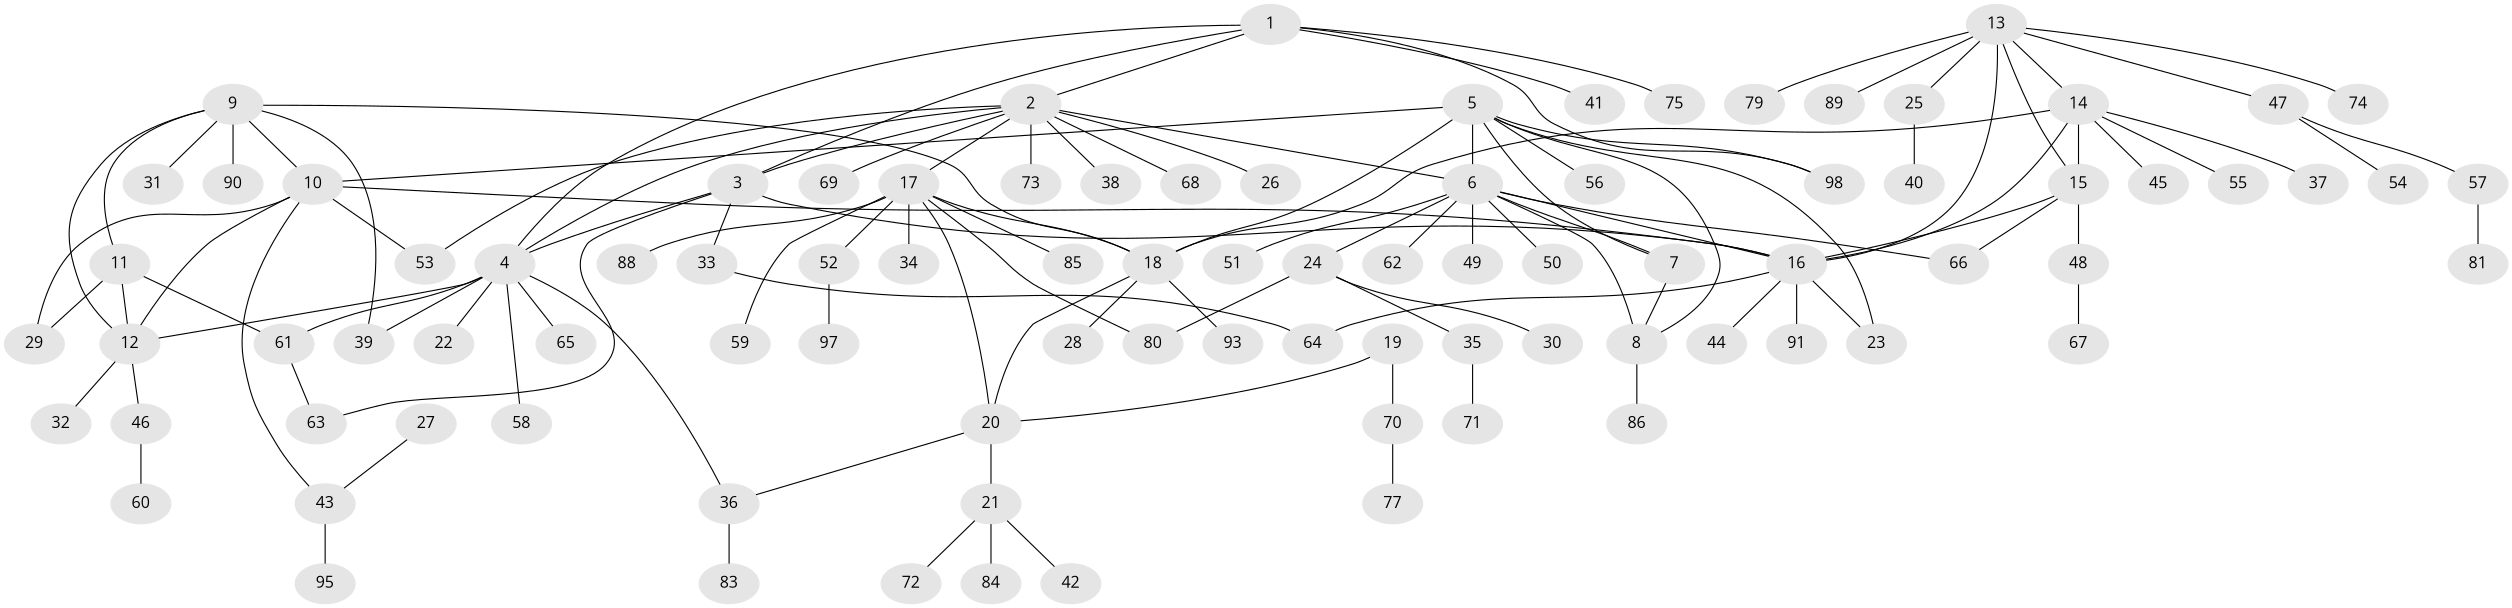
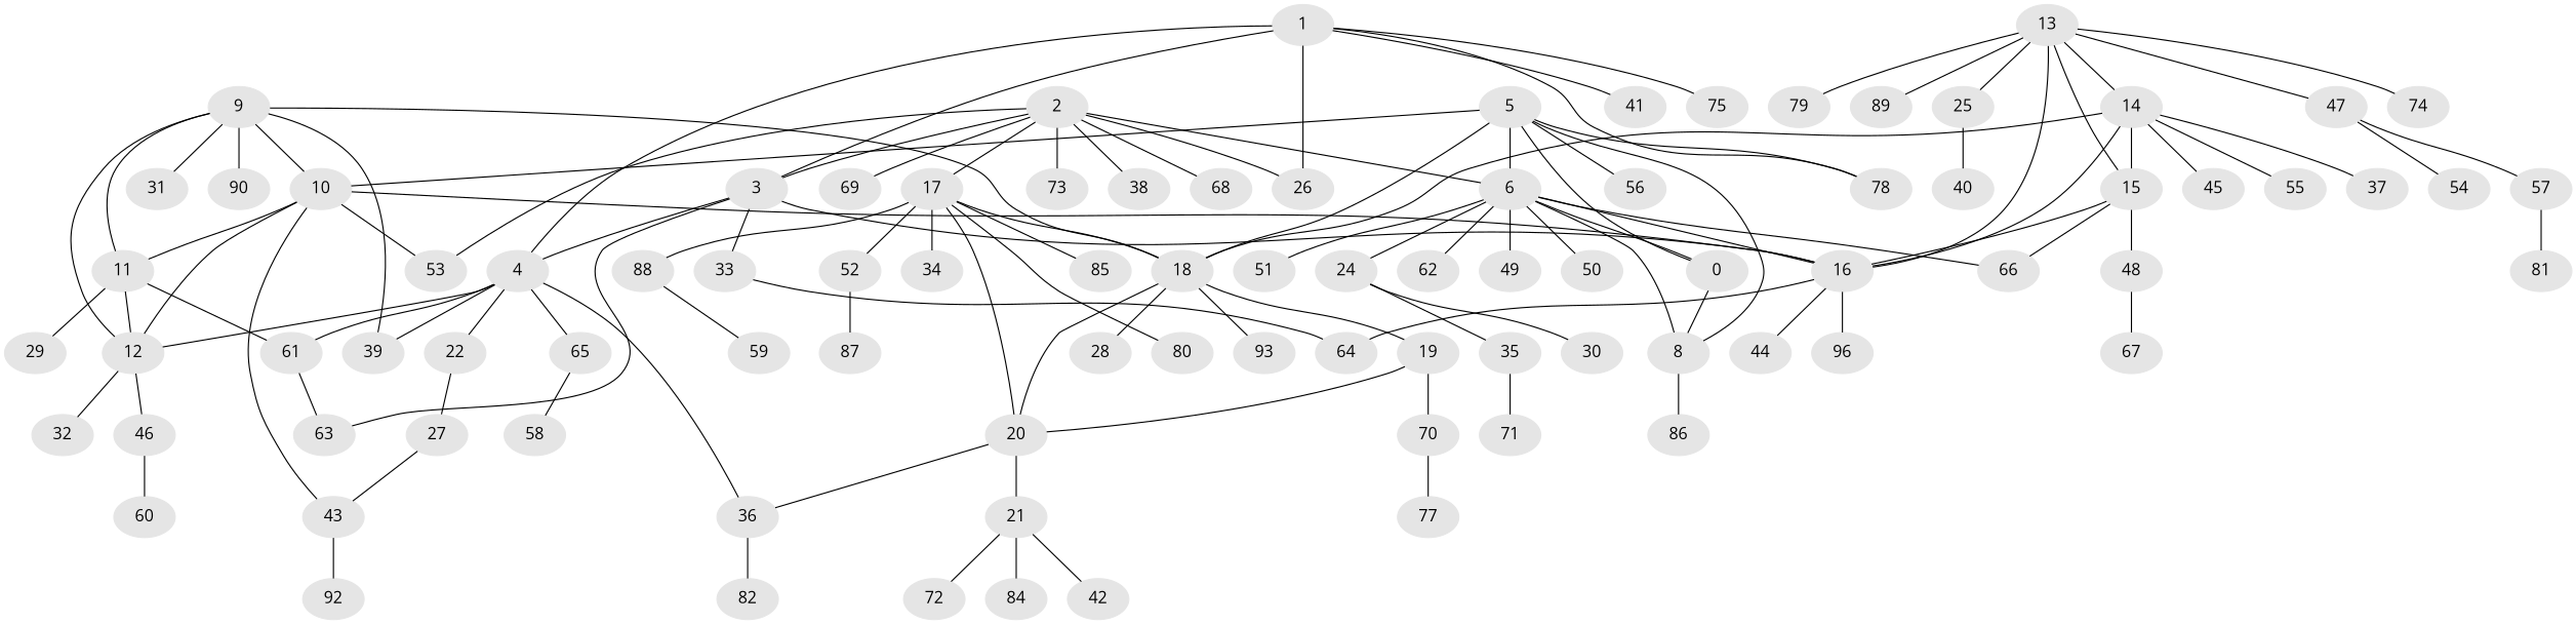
  graph {
    fontname="Open Sans"
    node [color=gray90 fontname="Open Sans" style=filled]
    edge [fontname="Open Sans"]
    1
    2
    3
    4
    41
    75
-   78 [label=98]
+   78
    6
    17
    26
    38
    53
    68
    69
    73
    16
    33
    63
    12
    22
    36
    39
    58
    61
    65
-   7
+   7 [label=0]
    8
    24
    49
    50
    51
    62
    66
    18
    20
    34
    52
    59
    85
    88
    80
-   23
    44
    64
-   91
+   91 [label=96]
    32
    46
    27
-   82 [label=83]
+   82
    5
    10
    56
    86
    11
    43
    19
    28
    93
    30
    35
    9
    31
    90
    29
-   92 [label=95]
+   92
    60
    13
    14
    15
    25
    47
    74
    79
    89
    37
    45
    55
    48
    40
    54
    57
    67
    70
    21
-   87 [label=97]
+   87
    77
    42
    72
    84
    71
    81
-   1 -- 2
+   1 -- 26
    1 -- 3
    1 -- 4
    1 -- 41
    1 -- 75
    1 -- 78
    2 -- 3
-   2 -- 4
    2 -- 6
    2 -- 17
    2 -- 26
    2 -- 38
    2 -- 53
    2 -- 68
    2 -- 69
    2 -- 73
    3 -- 4
    3 -- 16
    3 -- 33
    3 -- 63
    4 -- 12
    4 -- 22
    4 -- 36
    4 -- 39
-   4 -- 58
+   65 -- 58
    4 -- 61
    4 -- 65
    6 -- 16
    6 -- 7
    6 -- 8
    6 -- 24
    6 -- 49
    6 -- 50
    6 -- 51
    6 -- 62
    6 -- 66
    17 -- 18
    17 -- 20
    17 -- 34
    17 -- 52
-   17 -- 59
+   88 -- 59
    17 -- 85
    17 -- 88
    17 -- 80
-   16 -- 23
    16 -- 44
    16 -- 64
    16 -- 91
    33 -- 64
    12 -- 32
    12 -- 46
+   22 -- 27
    36 -- 82
    61 -- 63
    7 -- 8
    8 -- 86
-   24 -- 80
    24 -- 30
    24 -- 35
    18 -- 20
+   18 -- 19
    18 -- 28
    18 -- 93
    20 -- 36
    20 -- 21
    52 -- 87
    46 -- 60
    27 -- 43
    5 -- 78
    5 -- 6
    5 -- 7
    5 -- 8
    5 -- 18
-   5 -- 23
    5 -- 10
    5 -- 56
    10 -- 53
    10 -- 16
    10 -- 12
-   10 -- 29
+   10 -- 11
    10 -- 43
    11 -- 12
    11 -- 61
    11 -- 29
    43 -- 92
    19 -- 20
    19 -- 70
    35 -- 71
    9 -- 12
    9 -- 39
    9 -- 18
    9 -- 10
    9 -- 11
    9 -- 31
    9 -- 90
    13 -- 16
    13 -- 14
    13 -- 15
    13 -- 25
    13 -- 47
    13 -- 74
    13 -- 79
    13 -- 89
    14 -- 16
    14 -- 18
    14 -- 15
    14 -- 37
    14 -- 45
    14 -- 55
    15 -- 16
    15 -- 66
    15 -- 48
    25 -- 40
    47 -- 54
    47 -- 57
    48 -- 67
    57 -- 81
    70 -- 77
    21 -- 42
    21 -- 72
    21 -- 84
  }
